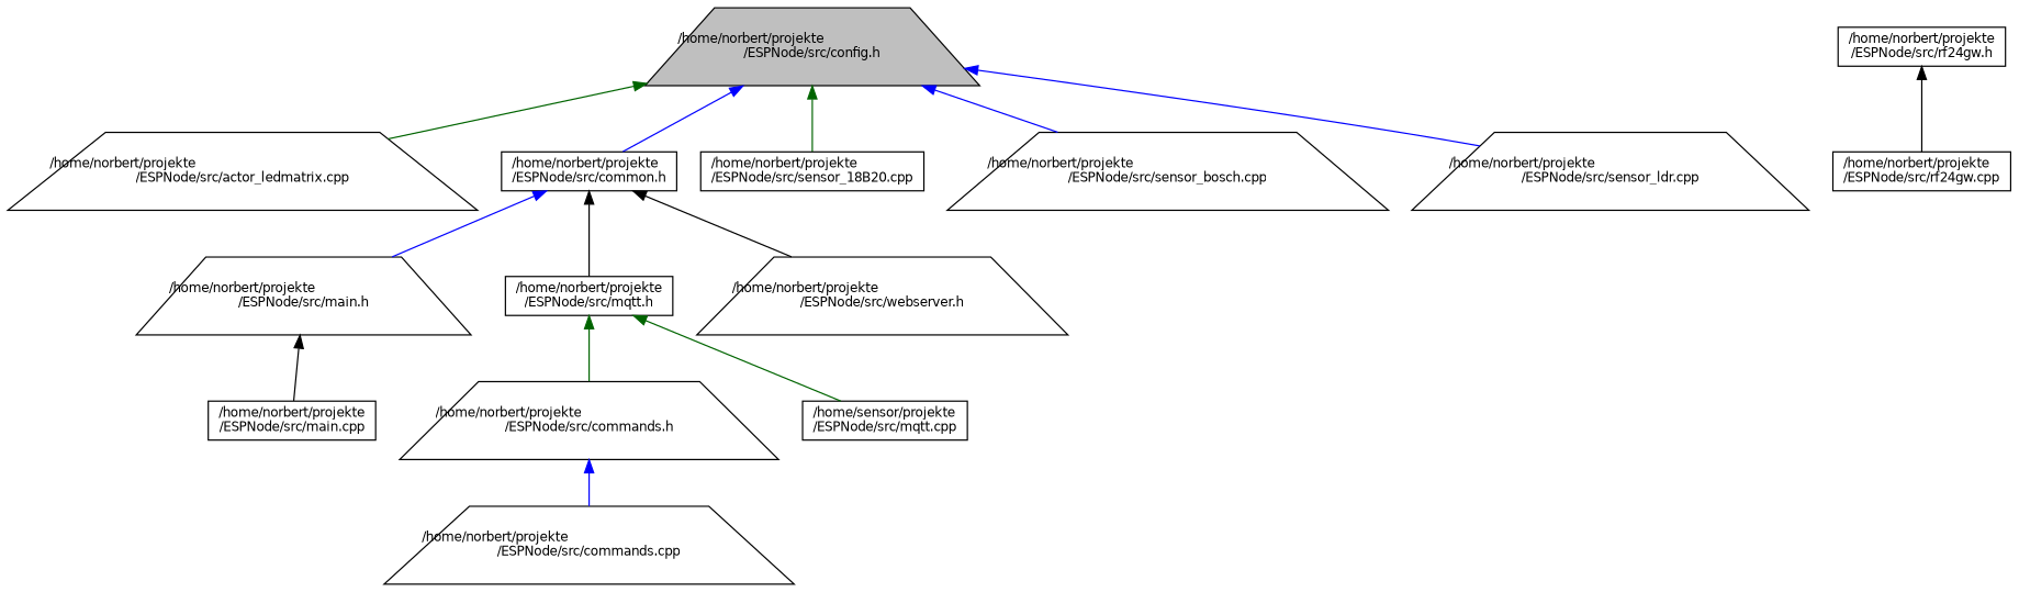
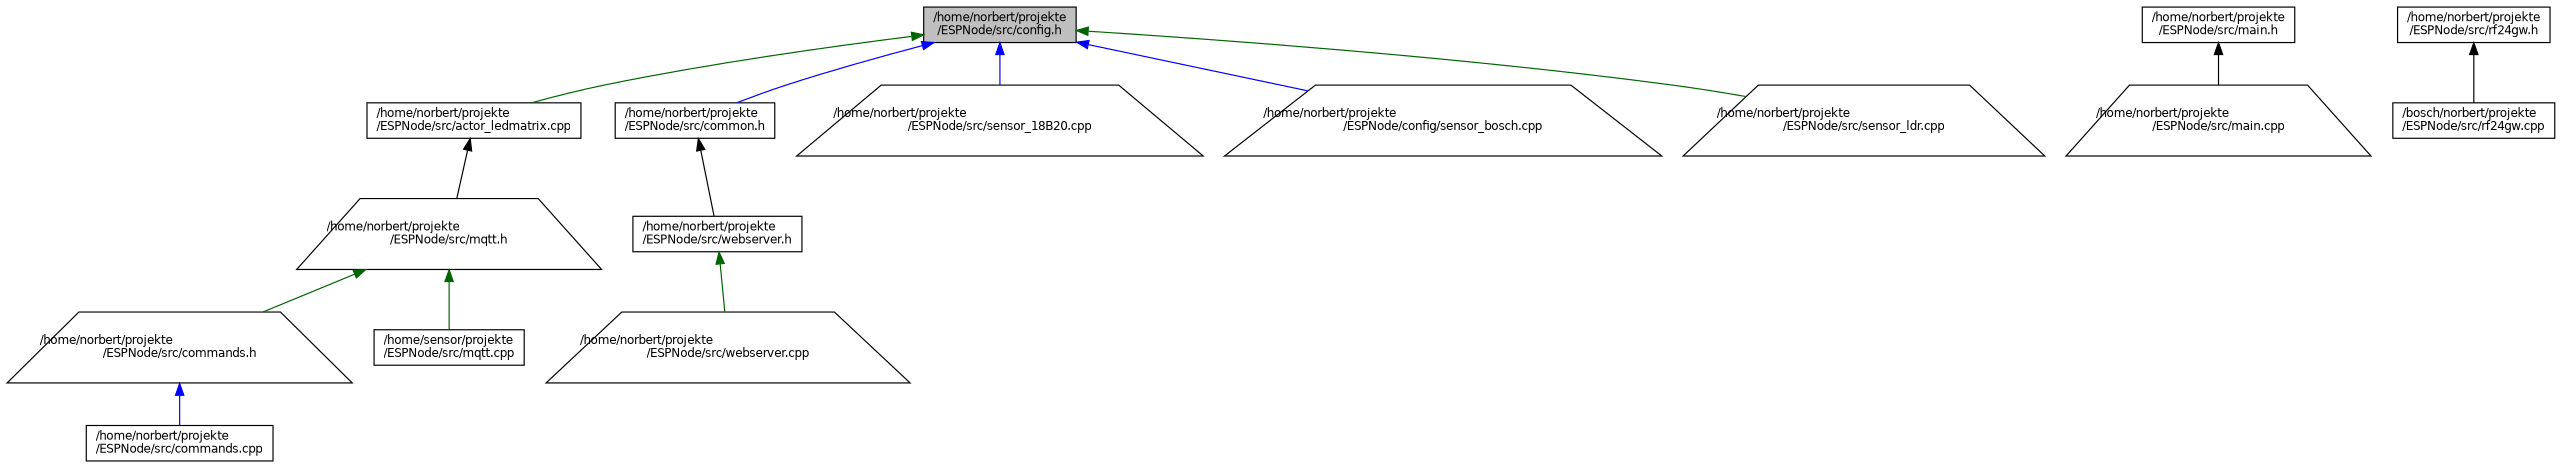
  digraph {
    node [color=black fillcolor=white fontname=Helvetica fontsize=10 shape=box style=filled]
    edge [color=darkgreen dir=back fontname=Helvetica fontsize=10 labelfontname=Helvetica labelfontsize=10 style=solid]
-   n1 [fillcolor=grey75 fontcolor=black height=0.2 label="/home/norbert/projekte\l/ESPNode/src/config.h" shape=trapezium width=0.4]
-   n2 [height=0.2 label="/home/norbert/projekte\l/ESPNode/src/actor_ledmatrix.cpp" shape=trapezium width=0.4]
+   n1 [fillcolor=grey75 fontcolor=black height=0.2 label="/home/norbert/projekte\l/ESPNode/src/config.h" width=0.4]
+   n2 [height=0.2 label="/home/norbert/projekte\l/ESPNode/src/actor_ledmatrix.cpp" width=0.4]
    n3 [height=0.2 label="/home/norbert/projekte\l/ESPNode/src/common.h" width=0.4]
-   n4 [height=0.2 label="/home/norbert/projekte\l/ESPNode/src/sensor_18B20.cpp" width=0.4]
-   n5 [height=0.2 label="/home/norbert/projekte\l/ESPNode/src/sensor_bosch.cpp" shape=trapezium width=0.4]
+   n4 [height=0.2 label="/home/norbert/projekte\l/ESPNode/src/sensor_18B20.cpp" shape=trapezium width=0.4]
+   n5 [height=0.2 label="/home/norbert/projekte\l/ESPNode/config/sensor_bosch.cpp" shape=trapezium width=0.4]
    n6 [height=0.2 label="/home/norbert/projekte\l/ESPNode/src/sensor_ldr.cpp" shape=trapezium width=0.4]
-   n7 [height=0.2 label="/home/norbert/projekte\l/ESPNode/src/main.h" shape=trapezium width=0.4]
-   n8 [height=0.2 label="/home/norbert/projekte\l/ESPNode/src/mqtt.h" width=0.4]
-   n9 [height=0.2 label="/home/norbert/projekte\l/ESPNode/src/webserver.h" shape=trapezium width=0.4]
+   n7 [height=0.2 label="/home/norbert/projekte\l/ESPNode/src/main.h" width=0.4]
+   n8 [height=0.2 label="/home/norbert/projekte\l/ESPNode/src/mqtt.h" shape=trapezium width=0.4]
+   n9 [height=0.2 label="/home/norbert/projekte\l/ESPNode/src/webserver.h" width=0.4]
    n10 [height=0.2 label="/home/norbert/projekte\l/ESPNode/src/commands.h" shape=trapezium width=0.4]
-   n11 [height=0.2 label="/home/norbert/projekte\l/ESPNode/src/commands.cpp" shape=trapezium width=0.4]
-   n12 [height=0.2 label="/home/norbert/projekte\l/ESPNode/src/main.cpp" width=0.4]
+   n11 [height=0.2 label="/home/norbert/projekte\l/ESPNode/src/commands.cpp" width=0.4]
+   n12 [height=0.2 label="/home/norbert/projekte\l/ESPNode/src/main.cpp" shape=trapezium width=0.4]
    n13 [height=0.2 label="/home/sensor/projekte\l/ESPNode/src/mqtt.cpp" width=0.4]
    n14 [height=0.2 label="/home/norbert/projekte\l/ESPNode/src/rf24gw.h" width=0.4]
-   n15 [height=0.2 label="/home/norbert/projekte\l/ESPNode/src/rf24gw.cpp" width=0.4]
+   n15 [height=0.2 label="/bosch/norbert/projekte\l/ESPNode/src/rf24gw.cpp" width=0.4]
+   n16 [height=0.2 label="/home/norbert/projekte\l/ESPNode/src/webserver.cpp" shape=trapezium width=0.4]
    n1 -> n2
    n1 -> n3 [color=blue]
-   n1 -> n4
+   n1 -> n4 [color=blue]
    n1 -> n5 [color=blue]
-   n1 -> n6 [color=blue]
-   n3 -> n7 [color=blue]
-   n3 -> n8 [color=black]
+   n1 -> n6
+   n2 -> n8 [color=black]
    n3 -> n9 [color=black]
    n7 -> n12 [color=black]
    n8 -> n10
    n8 -> n13
+   n9 -> n16
    n10 -> n11 [color=blue]
    n14 -> n15 [color=black]
  }
